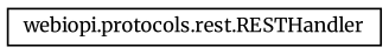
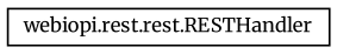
  digraph {
    rankdir=TB
    fontname=Merriweather
-   n1 [color=black fillcolor=white fontname=Merriweather fontsize=10 height=0.2 label="webiopi.protocols.rest.RESTHandler" shape=record style=filled width=0.4]
+   n1 [color=black fillcolor=white fontname=Merriweather fontsize=10 height=0.2 label="webiopi.rest.rest.RESTHandler" shape=record style=filled width=0.4]
  }
